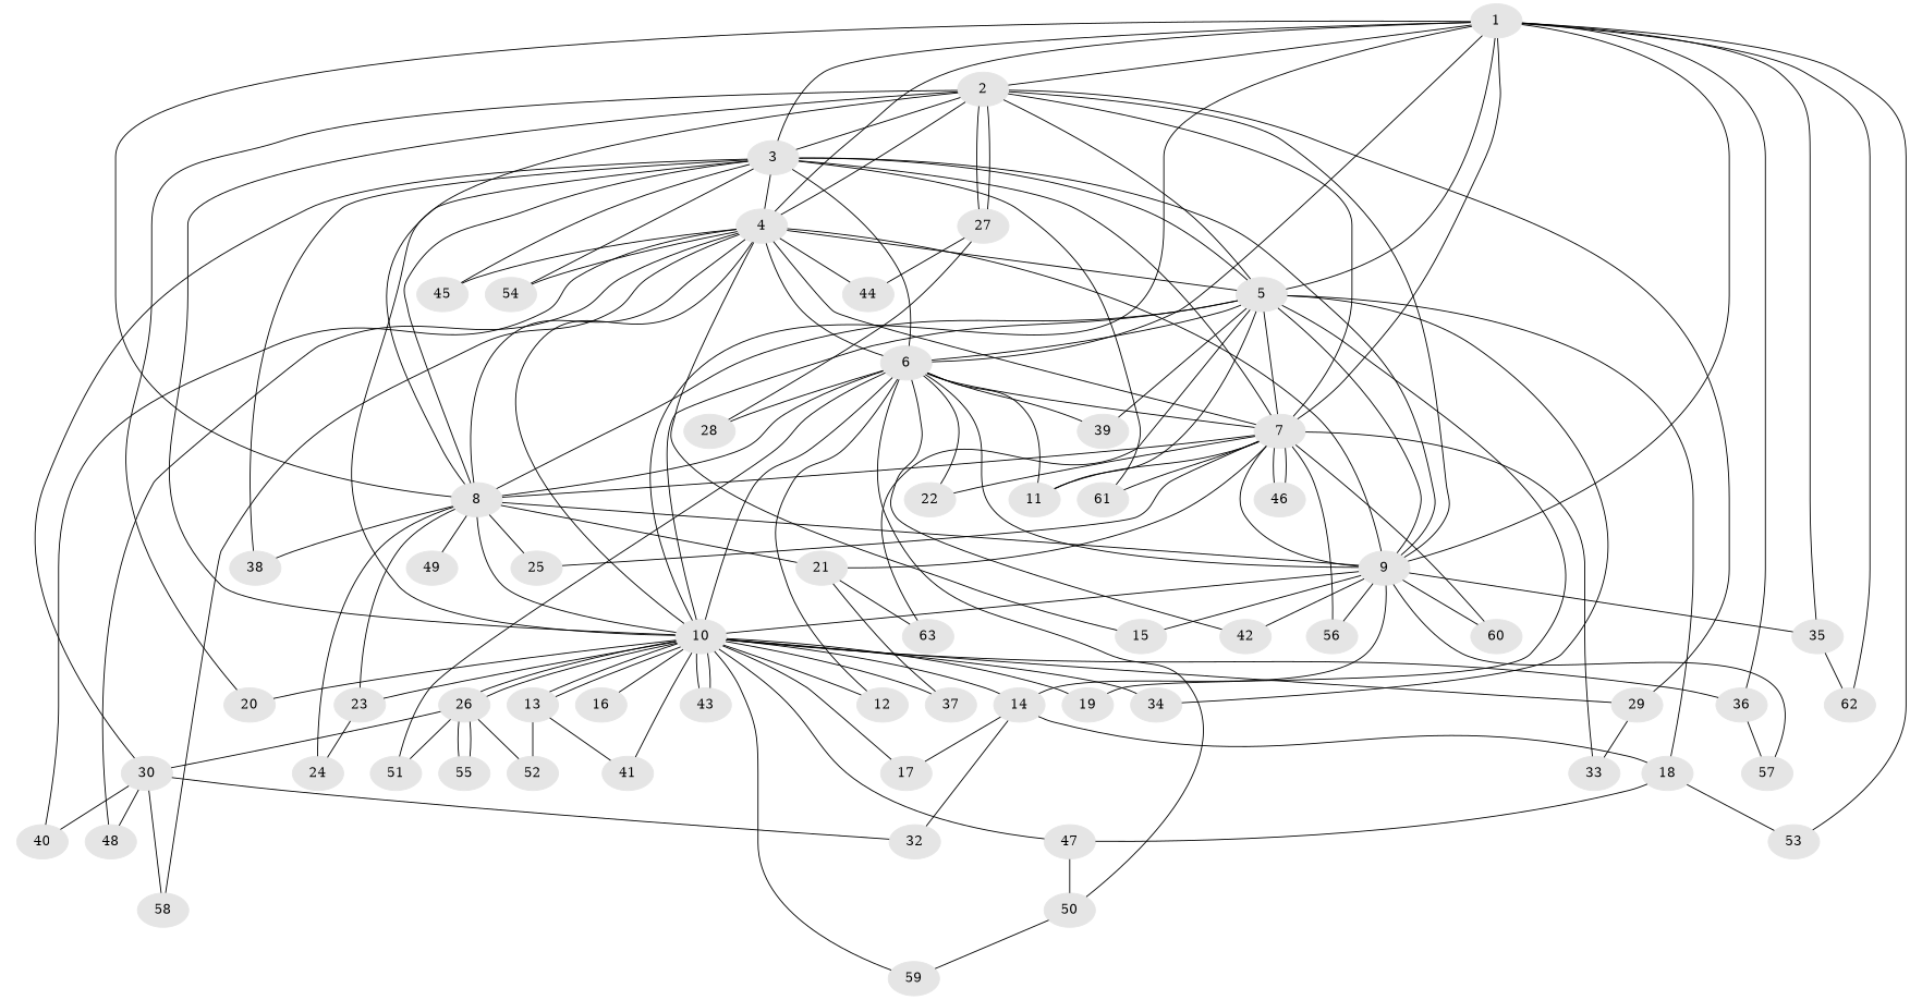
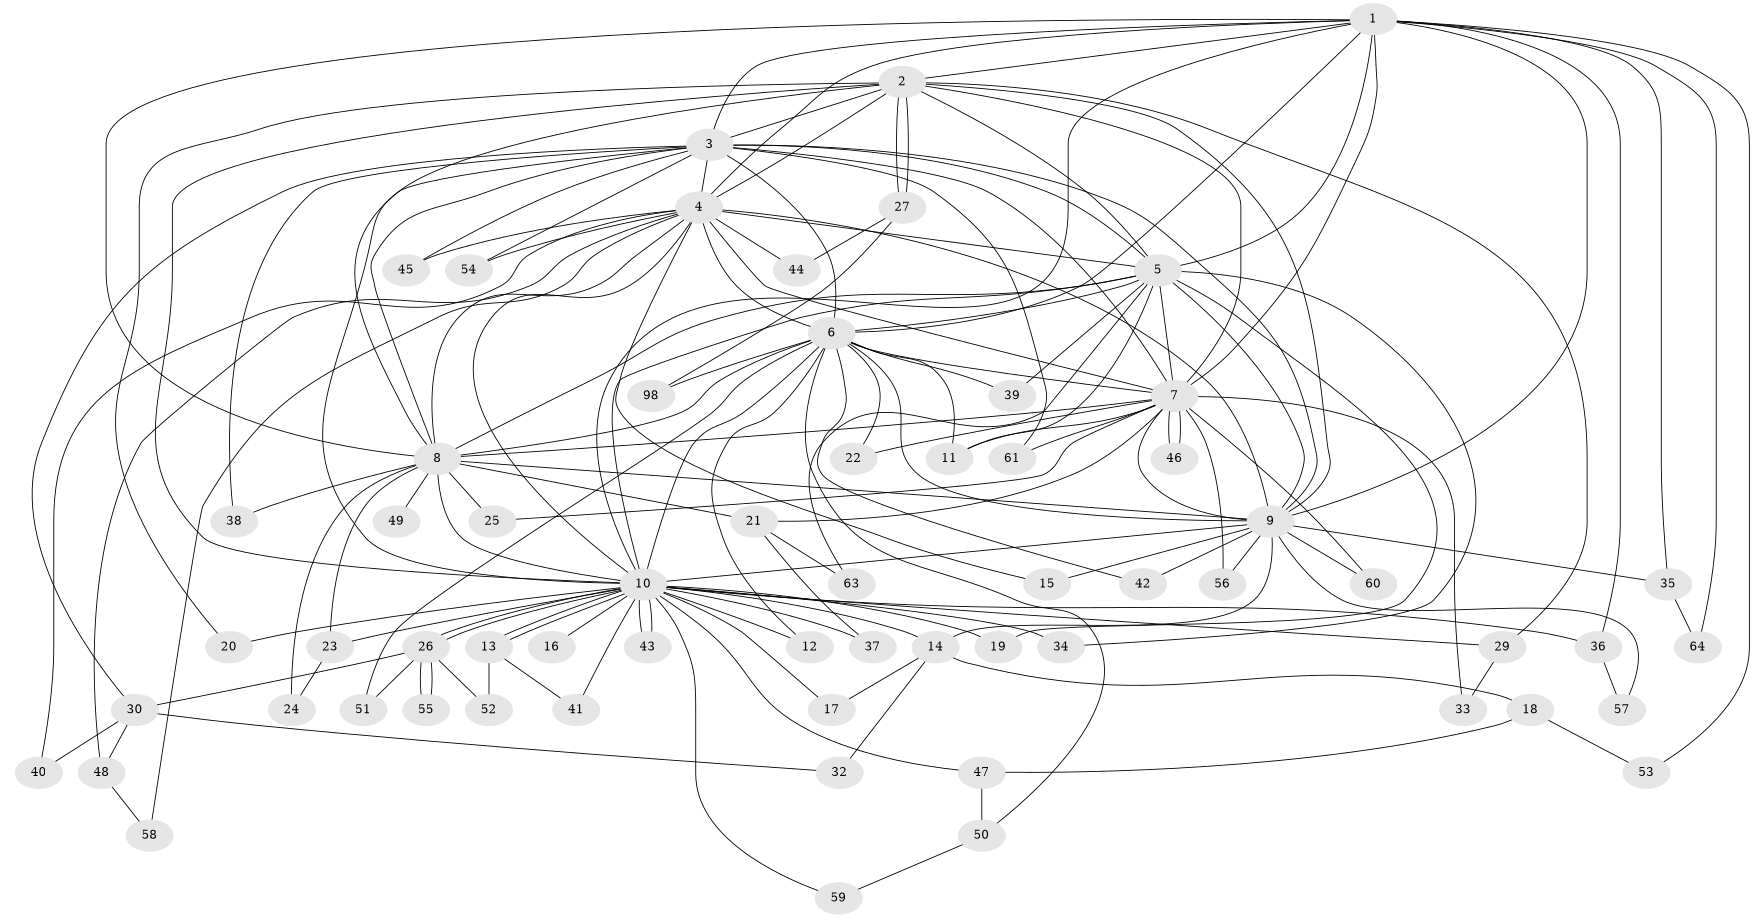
  graph {
    node [color=gray90 style=filled]
    1
    2
    3
    4
    5
    6
    7
    8
    9
    10
    35
    36
    53
-   62
+   62 [label=64]
    20
    27
    29
    30
    38
    45
    54
    61
    15
    40
    44
    48
    58
    11
    18
    19
    34
    39
    63
    12
    22
-   28
+   28 [label=98]
    42
    50
    51
    21
    25
    33
    46
    56
    60
    23
    24
    49
    14
    57
    16
    13
    17
    26
    37
    41
    43
    47
    59
    32
    52
    55
    1 -- 2
    1 -- 3
    1 -- 4
    1 -- 5
    1 -- 6
    1 -- 7
    1 -- 8
    1 -- 9
    1 -- 10
    1 -- 35
    1 -- 36
    1 -- 53
    1 -- 62
    2 -- 3
    2 -- 4
    2 -- 5
    2 -- 7
    2 -- 8
    2 -- 9
    2 -- 10
    2 -- 20
    2 -- 27
    2 -- 27
    2 -- 29
    3 -- 4
    3 -- 5
    3 -- 6
    3 -- 7
    3 -- 8
    3 -- 9
    3 -- 10
    3 -- 30
    3 -- 38
    3 -- 45
    3 -- 54
    3 -- 61
    4 -- 5
    4 -- 6
    4 -- 7
    4 -- 8
    4 -- 9
    4 -- 10
    4 -- 45
    4 -- 54
    4 -- 15
    4 -- 40
    4 -- 44
    4 -- 48
    4 -- 58
    5 -- 6
    5 -- 7
    5 -- 8
    5 -- 9
    5 -- 10
    5 -- 11
-   5 -- 18
    5 -- 19
    5 -- 34
    5 -- 39
    5 -- 63
    6 -- 7
    6 -- 8
    6 -- 9
    6 -- 10
    6 -- 39
    6 -- 12
    6 -- 22
    6 -- 28
    6 -- 42
    6 -- 50
    6 -- 51
    7 -- 8
    7 -- 9
    7 -- 61
    7 -- 11
    7 -- 22
    7 -- 21
    7 -- 25
    7 -- 33
    7 -- 46
    7 -- 46
    7 -- 56
    7 -- 60
    8 -- 9
    8 -- 10
    8 -- 38
    8 -- 21
    8 -- 25
    8 -- 23
    8 -- 24
    8 -- 49
    9 -- 10
    9 -- 35
    9 -- 15
    9 -- 42
    9 -- 56
    9 -- 60
    9 -- 14
    9 -- 57
    10 -- 36
    10 -- 20
    10 -- 29
    10 -- 19
    10 -- 34
    10 -- 12
    10 -- 23
    10 -- 14
    10 -- 16
    10 -- 13
    10 -- 13
    10 -- 17
    10 -- 26
    10 -- 26
    10 -- 37
    10 -- 41
    10 -- 43
    10 -- 43
    10 -- 47
    10 -- 59
    35 -- 62
    36 -- 57
    27 -- 44
    27 -- 28
    29 -- 33
    30 -- 40
    30 -- 48
-   30 -- 58
+   48 -- 58
    30 -- 32
    11 -- 6
    18 -- 53
    18 -- 47
    50 -- 59
    21 -- 63
    21 -- 37
    23 -- 24
    14 -- 18
    14 -- 17
    14 -- 32
    13 -- 41
    13 -- 52
    26 -- 30
    26 -- 51
    26 -- 52
    26 -- 55
    26 -- 55
    47 -- 50
  }
